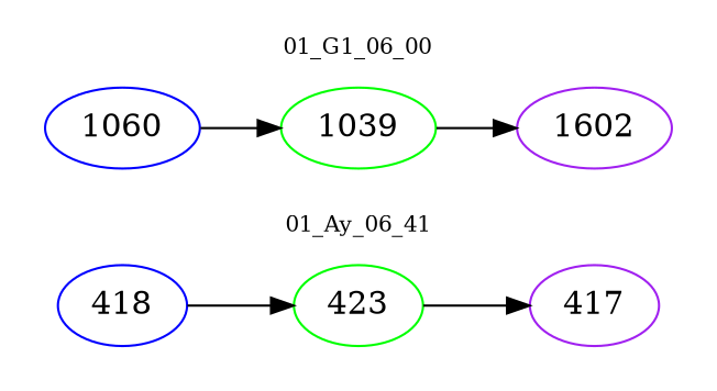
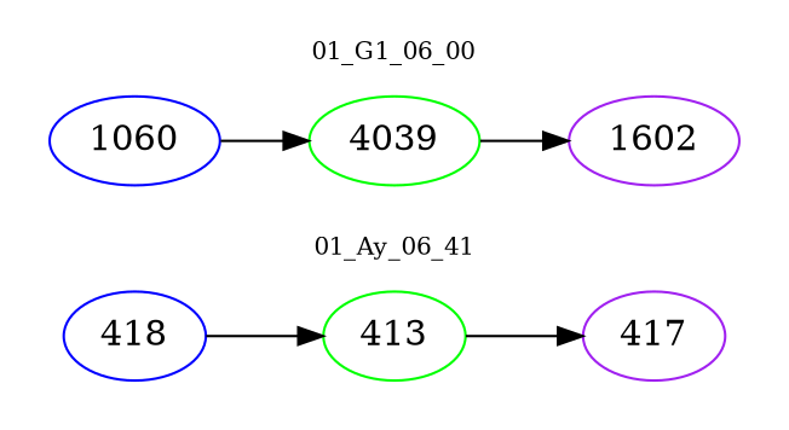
  digraph {
    rankdir=LR
    node [color=blue]
    edge [color=black]
    n1 [label=418]
-   n2 [color=green label=423]
+   n2 [color=green label=413]
    n3 [color=purple label=417]
    n4 [label=1060]
-   n5 [color=green label=1039]
+   n5 [color=green label=4039]
    n6 [color=purple label=1602]
    subgraph cluster_1 {
      color=white
      fontsize=10
      label="01_Ay_06_41"
      n1
      n2
      n3
    }
    subgraph cluster_2 {
      color=white
      fontsize=10
      label="01_G1_06_00"
      n4
      n5
      n6
    }
    n1 -> n2
    n2 -> n3
    n4 -> n5
    n5 -> n6
  }
